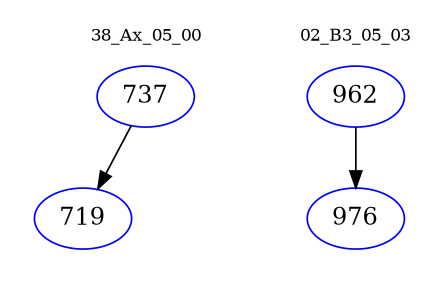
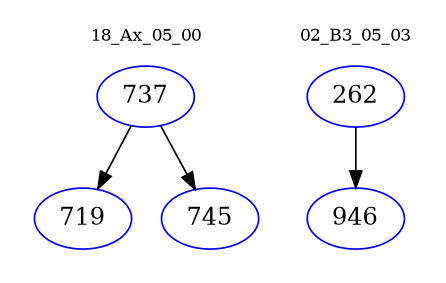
  digraph {
    node [color=blue]
    edge [color=black]
    n1 [label=737]
    n2 [label=719]
-   n4 [label=962]
-   n5 [label=976]
+   n3 [label=745]
+   n4 [label=262]
+   n5 [label=946]
    subgraph cluster_1 {
      color=white
      fontsize=10
-     label="38_Ax_05_00"
+     label="18_Ax_05_00"
      n1
      n2
+     n3
    }
    subgraph cluster_2 {
      color=white
      fontsize=10
      label="02_B3_05_03"
      n4
      n5
    }
    n1 -> n2
+   n1 -> n3
    n4 -> n5
  }
